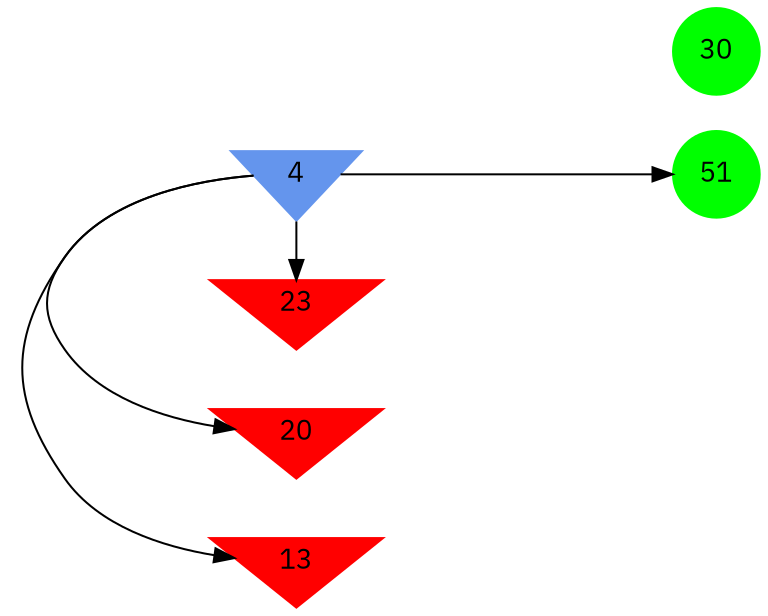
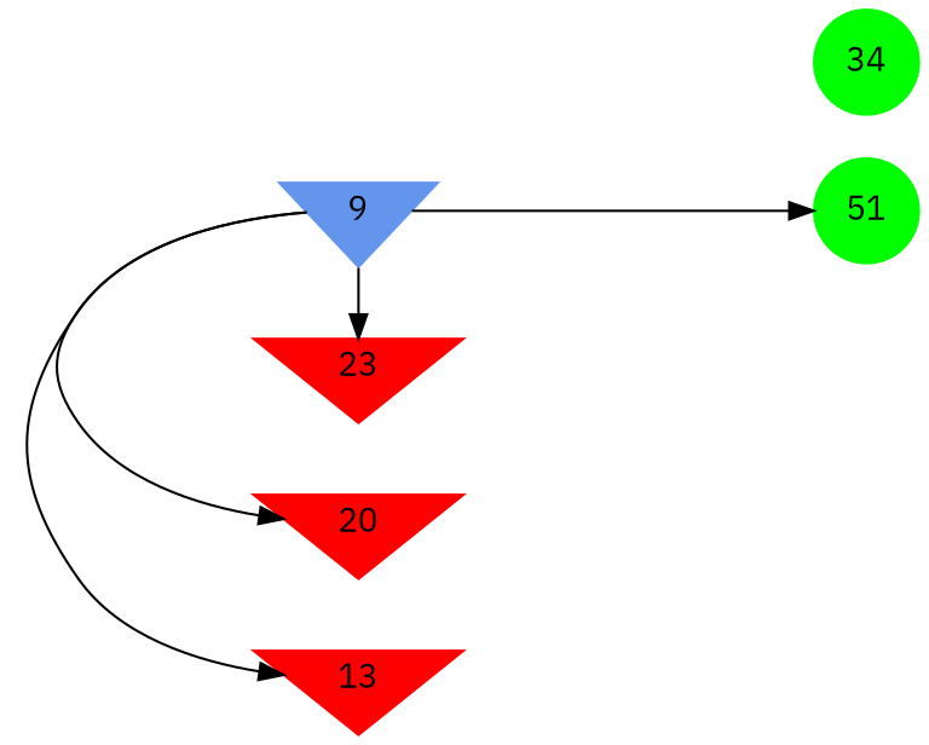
  digraph {
    fontname="IBM Plex Sans"
    rankdir=LR
    ranksep=2.0
    node [color=red fontname="IBM Plex Sans" shape=invtriangle style=filled]
    edge [fontname="IBM Plex Sans"]
-   4 [color=cornflowerblue]
+   4 [color=cornflowerblue label=9]
    13
    20
    23
-   30 [color=green shape=circle]
+   30 [color=green shape=circle label=34]
    n6 [color=green label=51 shape=circle]
    subgraph sub_1 {
      rank=same
      4
      13
      20
      23
    }
    subgraph sub_2 {
      rank=same
    }
    subgraph sub_3 {
      rank=same
      30
      n6
    }
    4 -> 13
    4 -> 20
    4 -> 23
    4 -> n6
  }
